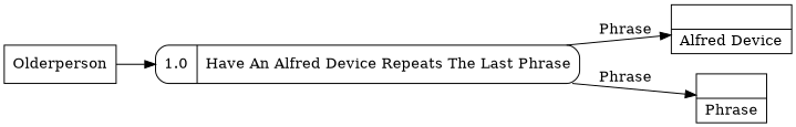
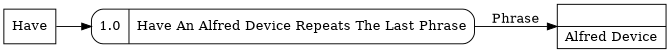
  digraph {
    rankdir=LR
    node [shape=record]
    n1 [label="<f0>  |<f1> Alfred Device "]
-   n2 [label="<f0>  |<f1> Phrase "]
-   n3 [label=Olderperson shape=box]
+   n3 [label=Have shape=box]
    n4 [label="{<f0> 1.0|<f1> Have An Alfred Device Repeats The Last Phrase }" shape=Mrecord]
    n3 -> n4
    n4 -> n1 [label=Phrase]
-   n4 -> n2 [label=Phrase]
  }
